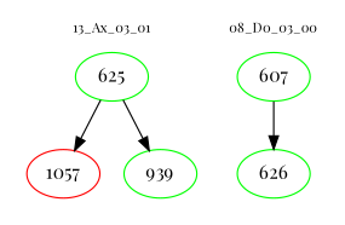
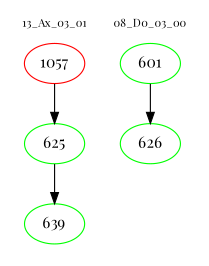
  digraph {
    fontname="Playfair Display"
    node [color=green fontname="Playfair Display"]
    edge [color=black fontname="Playfair Display"]
    n1 [label=625]
    n2 [color=red label=1057]
-   n3 [label=939]
-   n4 [label=607]
+   n3 [label=639]
+   n4 [label=601]
    n5 [label=626]
    subgraph cluster_1 {
      color=white
      fontsize=10
      label="13_Ax_03_01"
      n1
      n2
      n3
    }
    subgraph cluster_2 {
      color=white
      fontsize=10
      label="08_D0_03_00"
      n4
      n5
    }
-   n1 -> n2
+   n2 -> n1
    n1 -> n3
    n4 -> n5
  }
